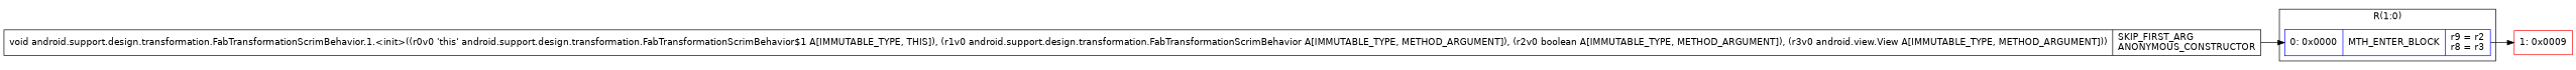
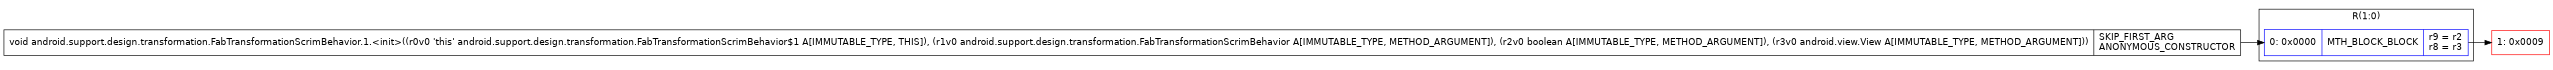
  digraph {
    rankdir=LR
    fontname="DejaVu Sans"
    node [shape=record fontname="DejaVu Sans"]
    edge [fontname="DejaVu Sans"]
-   n1 [color=blue label="{0\:\ 0x0000|MTH_ENTER_BLOCK\l|r9 = r2\lr8 = r3\l}"]
+   n1 [color=blue label="{0\:\ 0x0000|MTH_BLOCK_BLOCK\l|r9 = r2\lr8 = r3\l}"]
    n2 [color=red label="{1\:\ 0x0009}"]
    n3 [label="{void android.support.design.transformation.FabTransformationScrimBehavior.1.\<init\>((r0v0 'this' android.support.design.transformation.FabTransformationScrimBehavior$1 A[IMMUTABLE_TYPE, THIS]), (r1v0 android.support.design.transformation.FabTransformationScrimBehavior A[IMMUTABLE_TYPE, METHOD_ARGUMENT]), (r2v0 boolean A[IMMUTABLE_TYPE, METHOD_ARGUMENT]), (r3v0 android.view.View A[IMMUTABLE_TYPE, METHOD_ARGUMENT]))  | SKIP_FIRST_ARG\lANONYMOUS_CONSTRUCTOR\l}"]
    subgraph cluster_1 {
      label="R(1:0)"
      n1
    }
    n1 -> n2
    n3 -> n1
  }
